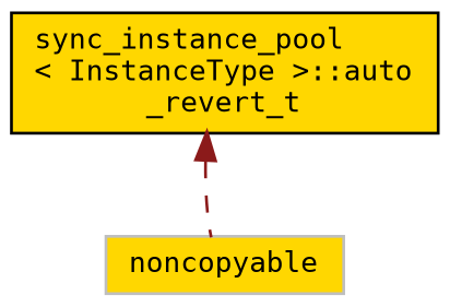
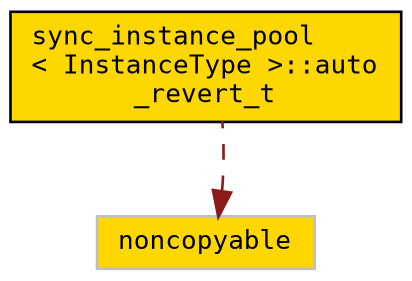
  digraph {
    fontname="DejaVu Sans Mono"
    node [fillcolor=gold fontname="DejaVu Sans Mono" fontsize=10 shape=record style=filled]
    n1 [color=black fontcolor=black height=0.2 label="sync_instance_pool\l\< InstanceType \>::auto\l_revert_t" width=0.4]
    n2 [color=grey75 height=0.2 label=noncopyable width=0.4]
-   n1 -> n2 [color=firebrick4 dir=back fontname="DejaVu Sans Mono" fontsize=10 labelfontname=Helvetica labelfontsize=10 style=dashed]
+   n2 -> n1 [color=firebrick4 dir=back fontname="DejaVu Sans Mono" fontsize=10 labelfontname=Helvetica labelfontsize=10 style=dashed]
  }
